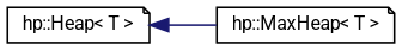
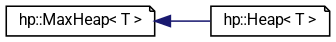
  digraph {
    rankdir=LR
    fontname=Roboto
    node [color=black fillcolor=white fontname=Roboto fontsize=10 shape=note style=filled]
    n1 [height=0.2 label="hp::Heap\< T \>" width=0.4]
    n2 [height=0.2 label="hp::MaxHeap\< T \>" width=0.4]
-   n1 -> n2 [color=midnightblue dir=back fontname=Roboto fontsize=10 labelfontname=Helvetica labelfontsize=10 style=solid]
+   n2 -> n1 [color=midnightblue dir=back fontname=Roboto fontsize=10 labelfontname=Helvetica labelfontsize=10 style=solid]
  }
